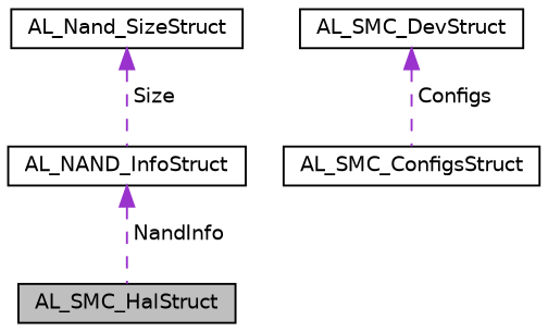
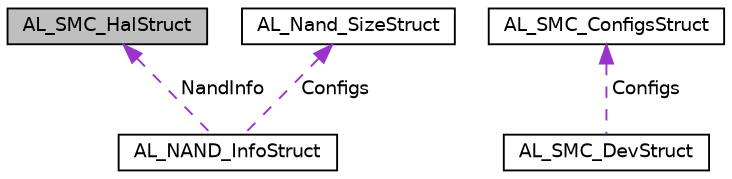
  digraph {
    node [color=black fillcolor=white fontname=Helvetica fontsize=10 shape=record style=filled]
    edge [color=darkorchid3 dir=back fontname=Helvetica fontsize=10 labelfontname=Helvetica labelfontsize=10 style=dashed]
    n1 [fillcolor=grey75 fontcolor=black height=0.2 label=AL_SMC_HalStruct width=0.4]
    n2 [height=0.2 label=AL_SMC_DevStruct width=0.4]
    n3 [height=0.2 label=AL_SMC_ConfigsStruct width=0.4]
    n4 [height=0.2 label=AL_NAND_InfoStruct width=0.4]
    n5 [height=0.2 label=AL_Nand_SizeStruct width=0.4]
-   n2 -> n3 [label=" Configs"]
-   n4 -> n1 [label=" NandInfo"]
-   n5 -> n4 [label=" Size"]
+   n3 -> n2 [label=" Configs"]
+   n1 -> n4 [label=" NandInfo"]
+   n5 -> n4 [label=" Configs"]
  }
